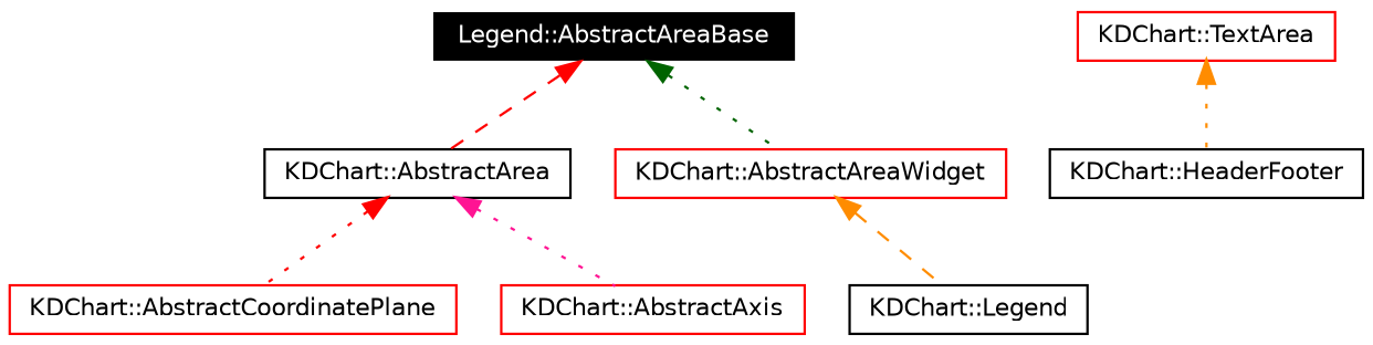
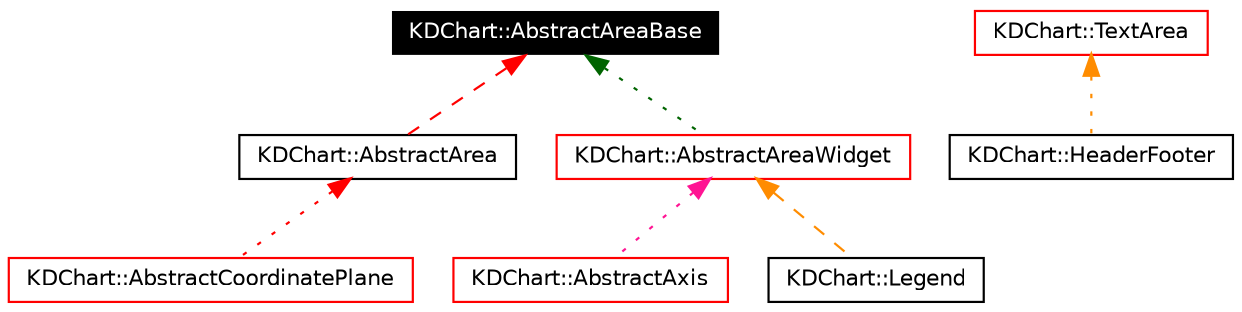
  digraph {
    node [color=red fontname=Helvetica fontsize=10 shape=record]
    edge [color=red dir=back fontname=Helvetica fontsize=10 labelfontname=Helvetica labelfontsize=10 style=dotted]
-   n1 [color=white fillcolor=black fontcolor=white height=0.2 label="Legend::AbstractAreaBase" style=filled width=0.4]
+   n1 [color=white fillcolor=black fontcolor=white height=0.2 label="KDChart::AbstractAreaBase" style=filled width=0.4]
    n2 [color=black height=0.2 label="KDChart::AbstractArea" width=0.4]
    n3 [height=0.2 label="KDChart::AbstractAreaWidget" width=0.4]
    n4 [height=0.2 label="KDChart::AbstractAxis" width=0.4]
    n5 [height=0.2 label="KDChart::AbstractCoordinatePlane" width=0.4]
    n6 [color=black height=0.2 label="KDChart::Legend" width=0.4]
    n7 [height=0.2 label="KDChart::TextArea" width=0.4]
    n8 [color=black height=0.2 label="KDChart::HeaderFooter" width=0.4]
    n1 -> n2 [style=dashed]
    n1 -> n3 [color=darkgreen]
-   n2 -> n4 [color=deeppink]
+   n3 -> n4 [color=deeppink]
    n2 -> n5
    n3 -> n6 [color=darkorange style=dashed]
    n7 -> n8 [color=darkorange]
  }
